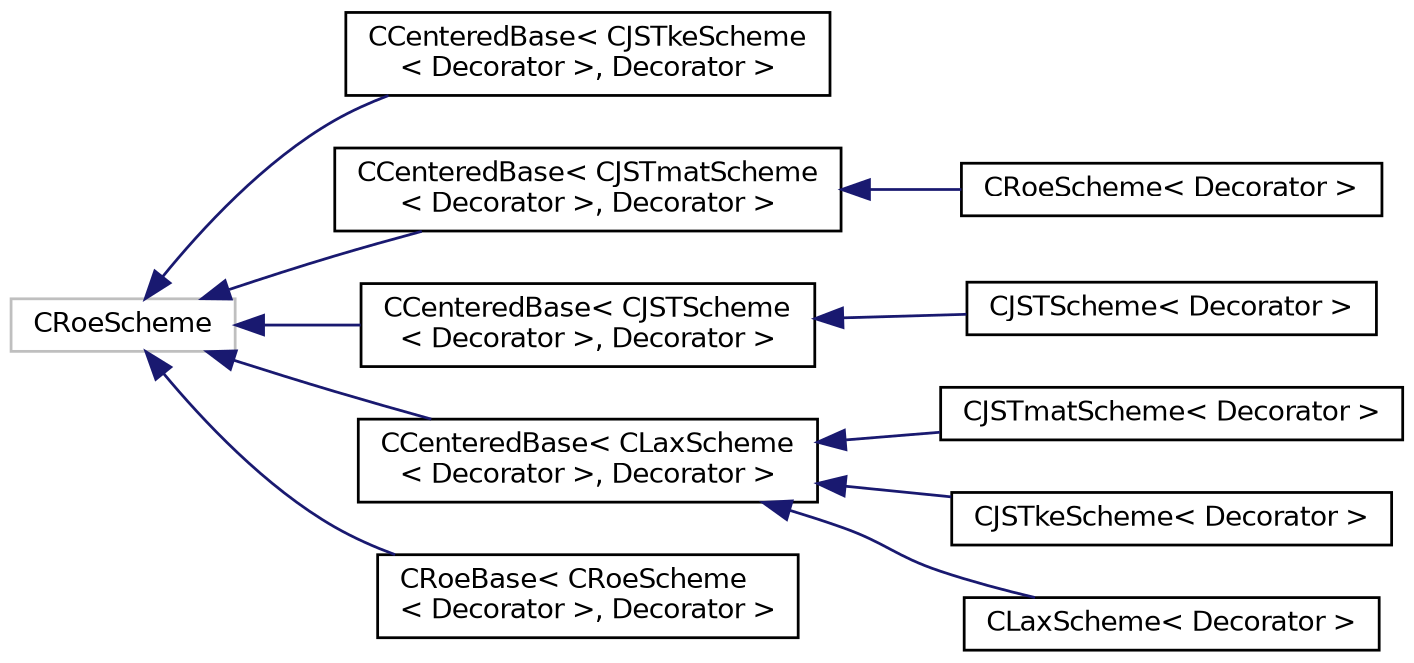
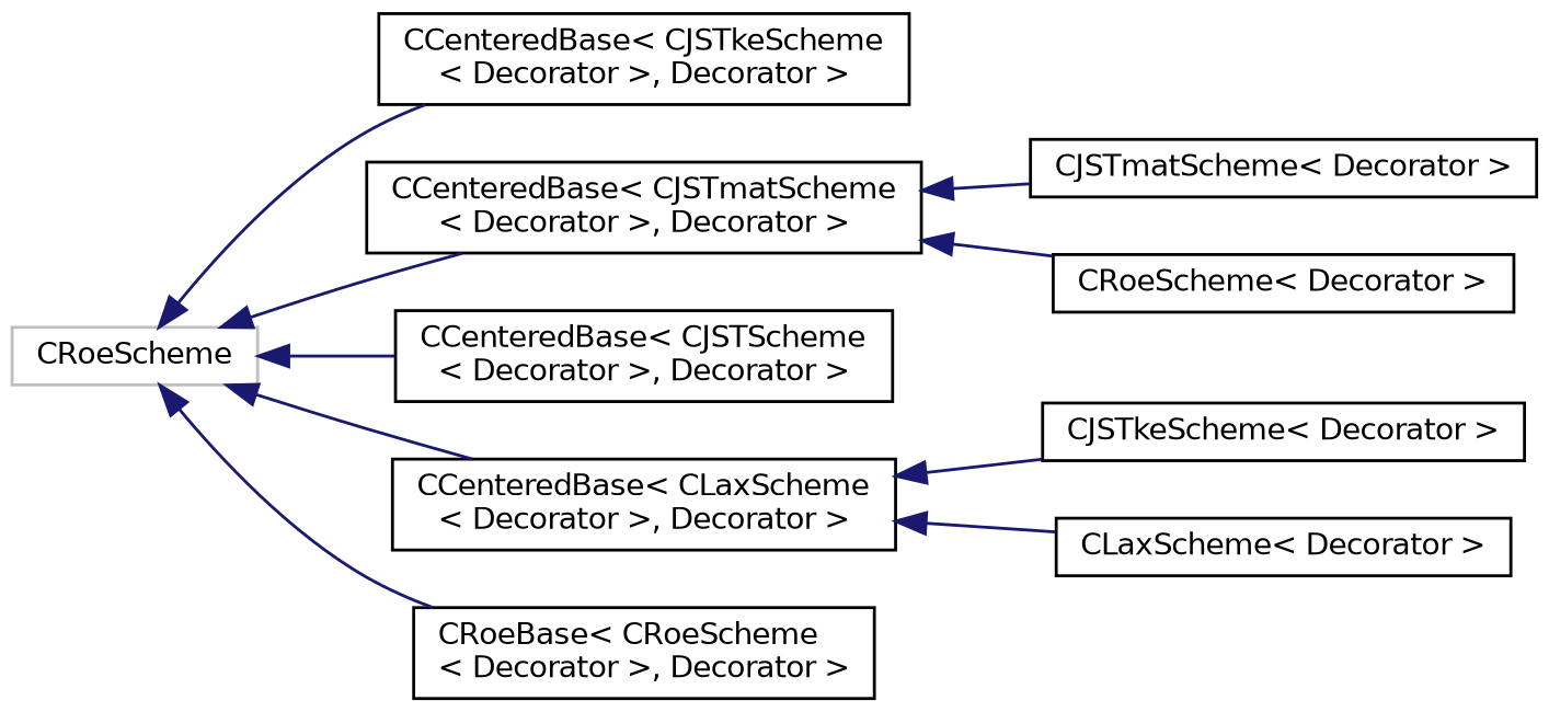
  digraph {
    rankdir=LR
    node [color=black fillcolor=white fontname=Helvetica fontsize=10 shape=record style=filled]
    edge [color=midnightblue dir=back fontname=Helvetica fontsize=10 labelfontname=Helvetica labelfontsize=10 style=solid]
    n1 [color=grey75 height=0.2 label=CRoeScheme width=0.4]
    n2 [height=0.2 label="CCenteredBase\< CJSTkeScheme\l\< Decorator \>, Decorator \>" width=0.4]
    n3 [height=0.2 label="CCenteredBase\< CJSTmatScheme\l\< Decorator \>, Decorator \>" width=0.4]
    n4 [height=0.2 label="CCenteredBase\< CJSTScheme\l\< Decorator \>, Decorator \>" width=0.4]
    n5 [height=0.2 label="CCenteredBase\< CLaxScheme\l\< Decorator \>, Decorator \>" width=0.4]
    n6 [height=0.2 label="CRoeBase\< CRoeScheme\l\< Decorator \>, Decorator \>" width=0.4]
    n7 [height=0.2 label="CJSTmatScheme\< Decorator \>" width=0.4]
    n8 [height=0.2 label="CRoeScheme\< Decorator \>" width=0.4]
-   n9 [height=0.2 label="CJSTScheme\< Decorator \>" width=0.4]
    n10 [height=0.2 label="CJSTkeScheme\< Decorator \>" width=0.4]
    n11 [height=0.2 label="CLaxScheme\< Decorator \>" width=0.4]
    n1 -> n2
    n1 -> n3
    n1 -> n4
    n1 -> n5
    n1 -> n6
-   n5 -> n7
+   n3 -> n7
    n3 -> n8
-   n4 -> n9
    n5 -> n10
    n5 -> n11
  }
